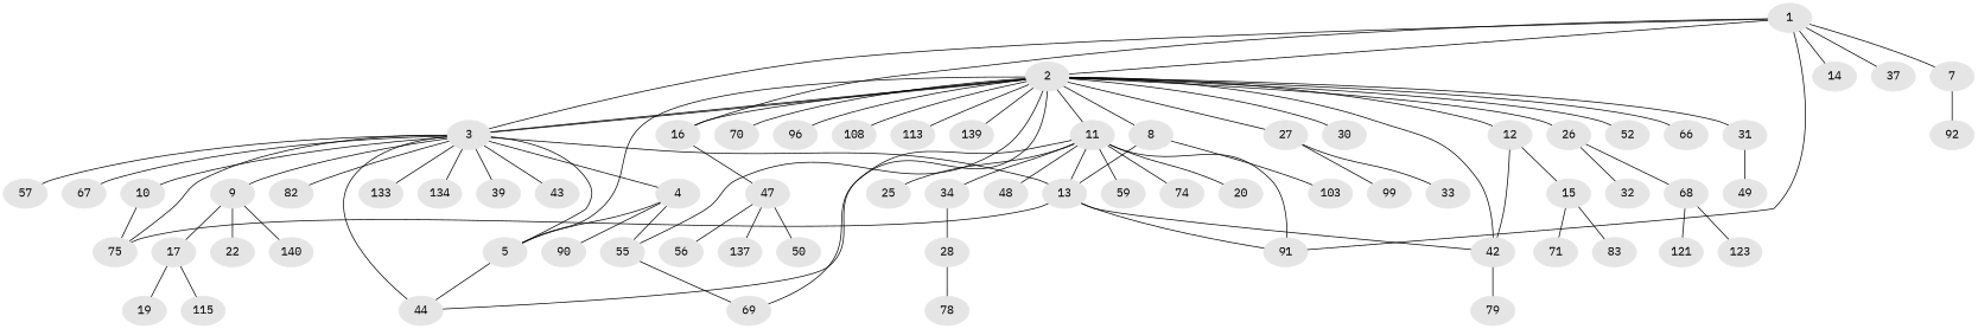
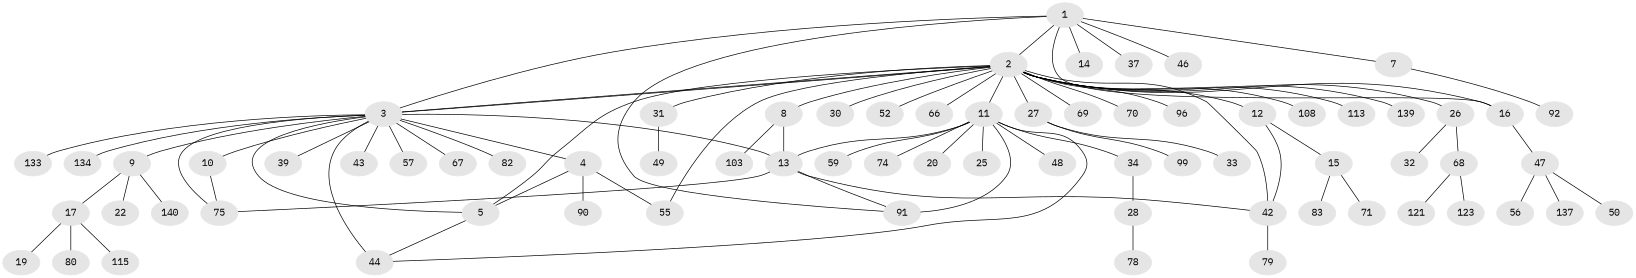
  graph {
    fontname="IBM Plex Mono"
    node [color=gray90 fontname="IBM Plex Mono" style=filled]
    edge [fontname="IBM Plex Mono"]
    2 [super="+60"]
    3 [super="+41+51+21+119+122+117+118+88+6"]
    16 [super="+35"]
    5 [super="+76+111+89"]
    8
    11
    12 [super="+109+104+127+23+72"]
    26 [super="+63+73"]
    27 [super="+29"]
    30 [super="+64"]
    31
    n12 [label=42 super="+58"]
    52
    55 [super="+85"]
    66
    69
    70
    96
    108
    113 [super="+120"]
    139
    1
    7
    14 [super="+86+24"]
    37
+   46 [super="+65"]
    91 [super="+132+130"]
    4
    9
    10
    13 [super="+40+93"]
    39
    43
    44 [super="+62+124+112"]
    57
    67
    75 [super="+77+81"]
    82
    133
    134
    92
    47
    103
    20
    25
    34
    48
    59
    74
    15
    32
    68
    33
    99
    49
    79
    90
    17
    22
    140
    19
+   80
    115
    n64 [label=28]
    71
    83
    50 [super="+61"]
    56
    137
    121
    123
    78
    2 -- 3 [weight=2]
    2 -- 3
    2 -- 16
    2 -- 5
    2 -- 8
    2 -- 11
    2 -- 12
    2 -- 26
    2 -- 27
    2 -- 30
    2 -- 31
    2 -- n12
    2 -- 52
    2 -- 55
    2 -- 66
    2 -- 69
    2 -- 70
    2 -- 96
    2 -- 108
    2 -- 113
    2 -- 139
    3 -- 5
    3 -- 4 [weight=2]
    3 -- 9
    3 -- 10
    3 -- 13
    3 -- 39
    3 -- 43
    3 -- 44 [weight=2]
    3 -- 57
    3 -- 67
    3 -- 75
    3 -- 82
    3 -- 133
    3 -- 134
    16 -- 47
    5 -- 44
    8 -- 13
    8 -- 103
    11 -- 91 [weight=2]
    11 -- 13
    11 -- 44
    11 -- 20
    11 -- 25
    11 -- 34
    11 -- 48
    11 -- 59
    11 -- 74
    12 -- n12
    12 -- 15
    26 -- 32
    26 -- 68
    27 -- 33
    27 -- 99
    31 -- 49
    n12 -- 79
-   55 -- 69
    1 -- 2
    1 -- 3
    1 -- 16
    1 -- 7
    1 -- 14
    1 -- 37
+   1 -- 46
    1 -- 91
    7 -- 92
    4 -- 5
    4 -- 55
    4 -- 90
    9 -- 17
    9 -- 22
    9 -- 140
    10 -- 75
    13 -- n12
    13 -- 91
    13 -- 75
    47 -- 50
    47 -- 56
    47 -- 137
    34 -- n64
    15 -- 71
    15 -- 83
    68 -- 121
    68 -- 123
    17 -- 19
+   17 -- 80
    17 -- 115
    n64 -- 78
  }
